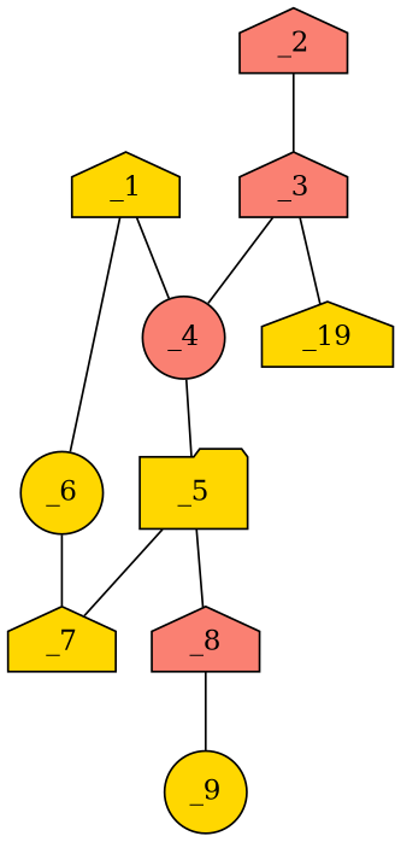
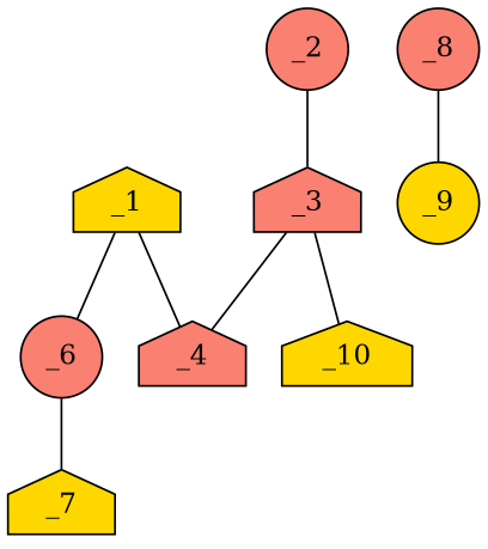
  graph {
    node [charge=0 chem=1 fillcolor=gold shape=house style=filled symbol="C  " x=4.5032 y=-0.5684]
    edge [valence=1]
    _1 [chem=4 symbol="N  " x=5.3122]
-   _4 [fillcolor=salmon shape=circle y=0.0194]
-   _6 [shape=circle x=5.0032 y=-1.5194]
-   _5 [shape=folder x=3.6942]
+   _4 [fillcolor=salmon y=0.0194]
+   _6 [fillcolor=salmon shape=circle x=5.0032 y=-1.5194]
    _7 [chem=4 symbol="N  " x=4.0032 y=-1.5194]
-   _8 [chem=5 fillcolor=salmon symbol="S  " x=2.7431 y=-0.2593]
-   _2 [chem=5 fillcolor=salmon symbol="S  " x=5.3693 y=1.5194]
+   _8 [chem=5 fillcolor=salmon shape=circle symbol="S  " x=2.7431 y=-0.2593]
+   _2 [chem=5 fillcolor=salmon shape=circle symbol="S  " x=5.3693 y=1.5194]
    _3 [fillcolor=salmon y=1.0194]
-   _10 [chem=4 symbol="N  " x=3.6372 y=1.5194 label=_19]
+   _10 [chem=4 symbol="N  " x=3.6372 y=1.5194]
    _9 [shape=circle x=2 y=-0.9285]
    _1 -- _4
    _1 -- _6 [valence=2]
-   _4 -- _5 [valence=2]
    _6 -- _7
-   _5 -- _7
-   _5 -- _8
    _8 -- _9
    _2 -- _3 [valence=2]
    _3 -- _4
    _3 -- _10
  }
